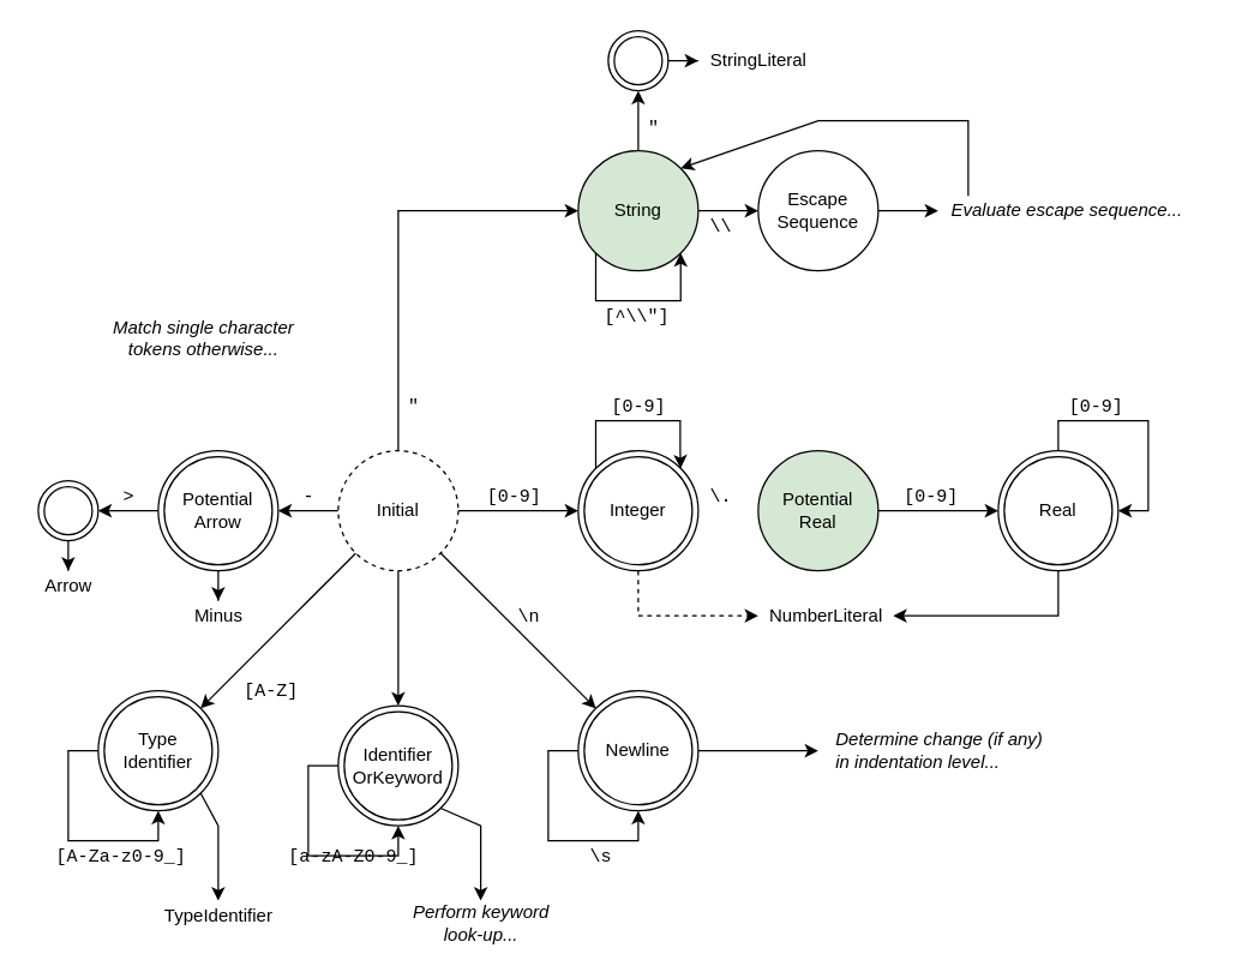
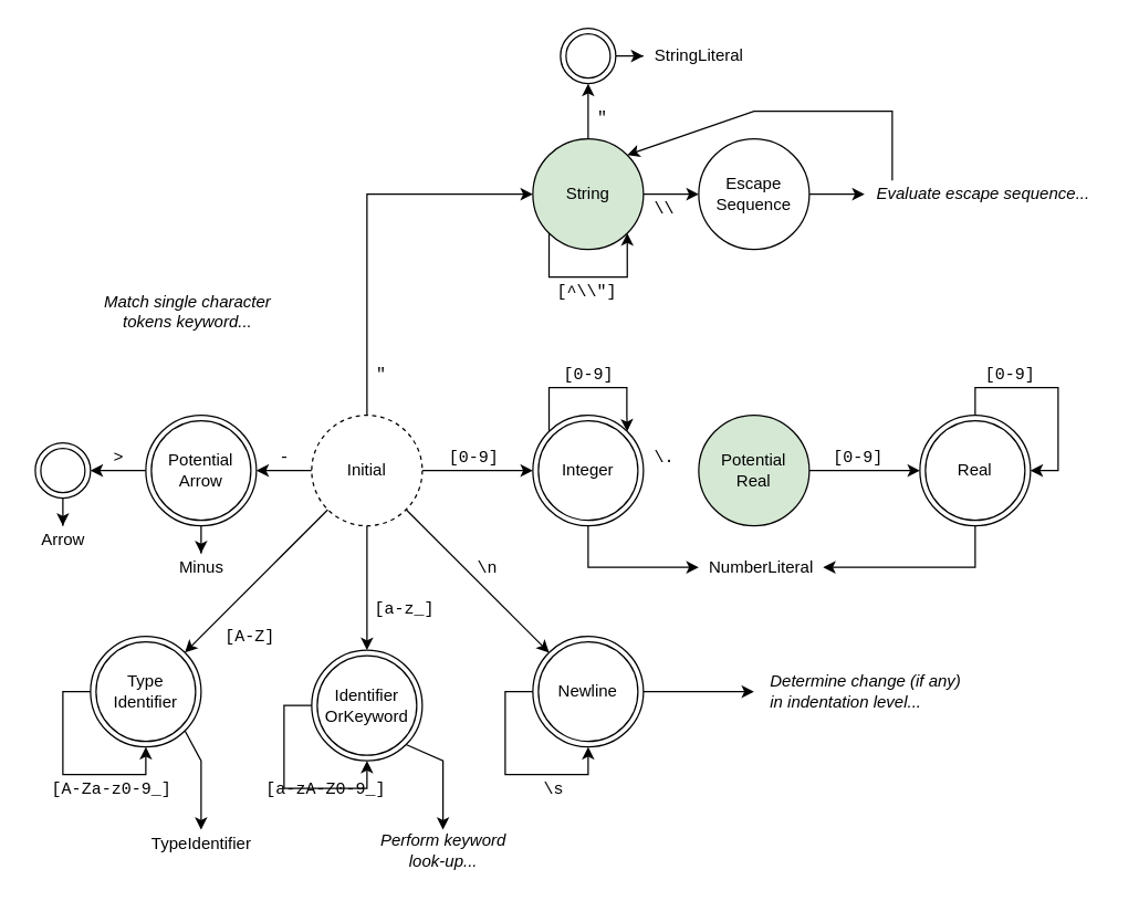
  <mxCell id="0" />
  <mxCell id="1" parent="0" />
  <mxCell id="2" style="edgeStyle=orthogonalEdgeStyle;rounded=0;orthogonalLoop=1;jettySize=auto;html=1;exitX=0.5;exitY=1;exitDx=0;exitDy=0;" edge="1" parent="1" source="8" target="12"><mxGeometry relative="1" as="geometry"><mxPoint x="217" y="430" as="targetPoint" /></mxGeometry></mxCell>
  <mxCell id="3" style="rounded=0;orthogonalLoop=1;jettySize=auto;html=1;exitX=1;exitY=1;exitDx=0;exitDy=0;" edge="1" parent="1" source="8" target="17"><mxGeometry relative="1" as="geometry"><mxPoint x="396.716" y="471.716" as="targetPoint" /></mxGeometry></mxCell>
  <mxCell id="4" style="edgeStyle=none;rounded=0;orthogonalLoop=1;jettySize=auto;html=1;exitX=1;exitY=0.5;exitDx=0;exitDy=0;entryX=0;entryY=0.5;entryDx=0;entryDy=0;" edge="1" parent="1" source="8" target="22"><mxGeometry relative="1" as="geometry" /></mxCell>
  <mxCell id="5" style="edgeStyle=orthogonalEdgeStyle;rounded=0;orthogonalLoop=1;jettySize=auto;html=1;exitX=0.5;exitY=0;exitDx=0;exitDy=0;entryX=0;entryY=0.5;entryDx=0;entryDy=0;" edge="1" parent="1" source="8" target="36"><mxGeometry relative="1" as="geometry" /></mxCell>
  <mxCell id="6" style="rounded=0;orthogonalLoop=1;jettySize=auto;html=1;exitX=0;exitY=1;exitDx=0;exitDy=0;entryX=1;entryY=0;entryDx=0;entryDy=0;" edge="1" parent="1" source="8" target="49"><mxGeometry relative="1" as="geometry" /></mxCell>
  <mxCell id="7" style="edgeStyle=orthogonalEdgeStyle;rounded=0;orthogonalLoop=1;jettySize=auto;html=1;exitX=0;exitY=0.5;exitDx=0;exitDy=0;entryX=1;entryY=0.5;entryDx=0;entryDy=0;" edge="1" parent="1" source="8" target="55"><mxGeometry relative="1" as="geometry" /></mxCell>
  <mxCell id="8" value="Initial" style="ellipse;whiteSpace=wrap;html=1;aspect=fixed;dashed=1;" vertex="1" parent="1"><mxGeometry x="225" y="300" width="80" height="80" as="geometry" /></mxCell>
+ <mxCell id="9" value="&lt;font face=&quot;Courier New&quot;&gt;[a-z_]&lt;/font&gt;" style="text;html=1;align=center;verticalAlign=middle;resizable=0;points=[];autosize=1;" vertex="1" parent="1"><mxGeometry x="262" y="430" width="60" height="20" as="geometry" /></mxCell>
  <mxCell id="10" value="&lt;font face=&quot;Courier New&quot;&gt;[a-zA-Z0-9_]&lt;/font&gt;" style="text;html=1;align=center;verticalAlign=middle;resizable=0;points=[];autosize=1;" vertex="1" parent="1"><mxGeometry x="185" y="560" width="100" height="20" as="geometry" /></mxCell>
  <mxCell id="11" style="rounded=0;orthogonalLoop=1;jettySize=auto;html=1;exitX=1;exitY=1;exitDx=0;exitDy=0;" edge="1" parent="1" source="12" target="19"><mxGeometry relative="1" as="geometry"><mxPoint x="320" y="528" as="sourcePoint" /><Array as="points"><mxPoint x="320" y="550" /></Array></mxGeometry></mxCell>
  <mxCell id="12" value="&lt;span style=&quot;white-space: normal&quot;&gt;Identifier&lt;/span&gt;&lt;br style=&quot;white-space: normal&quot;&gt;&lt;span style=&quot;white-space: normal&quot;&gt;OrKeyword&lt;/span&gt;" style="ellipse;shape=doubleEllipse;whiteSpace=wrap;html=1;aspect=fixed;" vertex="1" parent="1"><mxGeometry x="225" y="470" width="80" height="80" as="geometry" /></mxCell>
  <mxCell id="13" style="edgeStyle=orthogonalEdgeStyle;rounded=0;orthogonalLoop=1;jettySize=auto;html=1;exitX=0;exitY=0.5;exitDx=0;exitDy=0;entryX=0.5;entryY=1;entryDx=0;entryDy=0;" edge="1" parent="1" source="12" target="12"><mxGeometry relative="1" as="geometry" /></mxCell>
  <mxCell id="14" style="edgeStyle=none;rounded=0;orthogonalLoop=1;jettySize=auto;html=1;exitX=1;exitY=0.5;exitDx=0;exitDy=0;" edge="1" parent="1" source="17"><mxGeometry relative="1" as="geometry"><mxPoint x="545" y="500" as="targetPoint" /><mxPoint x="465" y="500" as="sourcePoint" /></mxGeometry></mxCell>
  <mxCell id="15" value="&lt;font face=&quot;Courier New&quot;&gt;\n&lt;/font&gt;" style="text;html=1;align=center;verticalAlign=middle;resizable=0;points=[];autosize=1;" vertex="1" parent="1"><mxGeometry x="337" y="400" width="30" height="20" as="geometry" /></mxCell>
  <mxCell id="16" value="&lt;i&gt;Determine change (if any)&lt;br&gt;in indentation level...&lt;/i&gt;" style="text;html=1;align=left;verticalAlign=middle;resizable=0;points=[];autosize=1;" vertex="1" parent="1"><mxGeometry x="555" y="485" width="150" height="30" as="geometry" /></mxCell>
  <mxCell id="17" value="&lt;span style=&quot;white-space: normal&quot;&gt;Newline&lt;/span&gt;" style="ellipse;shape=doubleEllipse;whiteSpace=wrap;html=1;aspect=fixed;" vertex="1" parent="1"><mxGeometry x="385" y="460" width="80" height="80" as="geometry" /></mxCell>
  <mxCell id="18" style="edgeStyle=orthogonalEdgeStyle;rounded=0;orthogonalLoop=1;jettySize=auto;html=1;exitX=0;exitY=0.5;exitDx=0;exitDy=0;entryX=0.5;entryY=1;entryDx=0;entryDy=0;" edge="1" parent="1" source="17" target="17"><mxGeometry relative="1" as="geometry" /></mxCell>
  <mxCell id="19" value="&lt;i&gt;Perform keyword&lt;br&gt;look-up...&lt;/i&gt;" style="text;html=1;align=center;verticalAlign=middle;resizable=0;points=[];autosize=1;" vertex="1" parent="1"><mxGeometry x="265" y="600" width="110" height="30" as="geometry" /></mxCell>
  <mxCell id="20" value="&lt;font face=&quot;Courier New&quot;&gt;\s&lt;/font&gt;" style="text;html=1;align=center;verticalAlign=middle;resizable=0;points=[];autosize=1;" vertex="1" parent="1"><mxGeometry x="385" y="560" width="30" height="20" as="geometry" /></mxCell>
- <mxCell id="21" style="edgeStyle=orthogonalEdgeStyle;rounded=0;orthogonalLoop=1;jettySize=auto;html=1;exitX=0.5;exitY=1;exitDx=0;exitDy=0;entryX=0;entryY=0.5;entryDx=0;entryDy=0;entryPerimeter=0;dashed=1;" edge="1" parent="1" source="22" target="63"><mxGeometry relative="1" as="geometry"><mxPoint x="465" y="420" as="targetPoint" /></mxGeometry></mxCell>
+ <mxCell id="21" style="edgeStyle=orthogonalEdgeStyle;rounded=0;orthogonalLoop=1;jettySize=auto;html=1;exitX=0.5;exitY=1;exitDx=0;exitDy=0;entryX=0;entryY=0.5;entryDx=0;entryDy=0;entryPerimeter=0;" edge="1" parent="1" source="22" target="63"><mxGeometry relative="1" as="geometry"><mxPoint x="465" y="420" as="targetPoint" /></mxGeometry></mxCell>
  <mxCell id="22" value="Integer" style="ellipse;shape=doubleEllipse;whiteSpace=wrap;html=1;aspect=fixed;" vertex="1" parent="1"><mxGeometry x="385" y="300" width="80" height="80" as="geometry" /></mxCell>
  <mxCell id="23" value="&lt;font face=&quot;Courier New&quot;&gt;[0-9]&lt;/font&gt;" style="text;html=1;align=center;verticalAlign=middle;resizable=0;points=[];autosize=1;" vertex="1" parent="1"><mxGeometry x="317" y="320" width="50" height="20" as="geometry" /></mxCell>
  <mxCell id="24" value="&lt;font face=&quot;Courier New&quot;&gt;[0-9]&lt;/font&gt;" style="text;html=1;align=center;verticalAlign=middle;resizable=0;points=[];autosize=1;" vertex="1" parent="1"><mxGeometry x="400" y="260" width="50" height="20" as="geometry" /></mxCell>
  <mxCell id="25" style="edgeStyle=orthogonalEdgeStyle;rounded=0;orthogonalLoop=1;jettySize=auto;html=1;exitX=0;exitY=0;exitDx=0;exitDy=0;entryX=1;entryY=0;entryDx=0;entryDy=0;" edge="1" parent="1" source="22" target="22"><mxGeometry relative="1" as="geometry"><Array as="points"><mxPoint x="397" y="280" /><mxPoint x="453" y="280" /><mxPoint x="453" y="300" /></Array></mxGeometry></mxCell>
  <mxCell id="26" style="edgeStyle=orthogonalEdgeStyle;rounded=0;orthogonalLoop=1;jettySize=auto;html=1;exitX=1;exitY=0.5;exitDx=0;exitDy=0;" edge="1" parent="1" source="27" target="30"><mxGeometry relative="1" as="geometry" /></mxCell>
  <mxCell id="27" value="Potential&lt;br&gt;Real" style="ellipse;whiteSpace=wrap;html=1;aspect=fixed;fillColor=#d5e8d4;" vertex="1" parent="1"><mxGeometry x="505" y="300" width="80" height="80" as="geometry" /></mxCell>
  <mxCell id="28" value="&lt;font face=&quot;Courier New&quot;&gt;\.&lt;/font&gt;" style="text;html=1;align=center;verticalAlign=middle;resizable=0;points=[];autosize=1;" vertex="1" parent="1"><mxGeometry x="465" y="320" width="30" height="20" as="geometry" /></mxCell>
  <mxCell id="29" style="edgeStyle=orthogonalEdgeStyle;rounded=0;orthogonalLoop=1;jettySize=auto;html=1;exitX=0.5;exitY=1;exitDx=0;exitDy=0;entryX=1;entryY=0.5;entryDx=0;entryDy=0;entryPerimeter=0;" edge="1" parent="1" source="30" target="63"><mxGeometry relative="1" as="geometry" /></mxCell>
  <mxCell id="30" value="Real" style="ellipse;shape=doubleEllipse;whiteSpace=wrap;html=1;aspect=fixed;" vertex="1" parent="1"><mxGeometry x="665" y="300" width="80" height="80" as="geometry" /></mxCell>
  <mxCell id="31" value="&lt;font face=&quot;Courier New&quot;&gt;[0-9]&lt;/font&gt;" style="text;html=1;align=center;verticalAlign=middle;resizable=0;points=[];autosize=1;" vertex="1" parent="1"><mxGeometry x="595" y="320" width="50" height="20" as="geometry" /></mxCell>
  <mxCell id="32" value="&lt;font face=&quot;Courier New&quot;&gt;[0-9]&lt;/font&gt;" style="text;html=1;align=center;verticalAlign=middle;resizable=0;points=[];autosize=1;" vertex="1" parent="1"><mxGeometry x="705" y="260" width="50" height="20" as="geometry" /></mxCell>
  <mxCell id="33" style="edgeStyle=orthogonalEdgeStyle;rounded=0;orthogonalLoop=1;jettySize=auto;html=1;exitX=0.5;exitY=0;exitDx=0;exitDy=0;entryX=1;entryY=0.5;entryDx=0;entryDy=0;" edge="1" parent="1" source="30" target="30"><mxGeometry relative="1" as="geometry" /></mxCell>
  <mxCell id="34" style="edgeStyle=orthogonalEdgeStyle;rounded=0;orthogonalLoop=1;jettySize=auto;html=1;exitX=1;exitY=0.5;exitDx=0;exitDy=0;entryX=0;entryY=0.5;entryDx=0;entryDy=0;" edge="1" parent="1" source="36" target="41"><mxGeometry relative="1" as="geometry" /></mxCell>
  <mxCell id="35" style="edgeStyle=orthogonalEdgeStyle;rounded=0;orthogonalLoop=1;jettySize=auto;html=1;exitX=0.5;exitY=0;exitDx=0;exitDy=0;entryX=0.5;entryY=1;entryDx=0;entryDy=0;" edge="1" parent="1" source="36" target="46"><mxGeometry relative="1" as="geometry" /></mxCell>
  <mxCell id="36" value="String" style="ellipse;whiteSpace=wrap;html=1;aspect=fixed;fillColor=#d5e8d4;" vertex="1" parent="1"><mxGeometry x="385" y="100" width="80" height="80" as="geometry" /></mxCell>
  <mxCell id="37" value="&lt;font face=&quot;Courier New&quot;&gt;&quot;&lt;/font&gt;" style="text;html=1;align=center;verticalAlign=middle;resizable=0;points=[];autosize=1;" vertex="1" parent="1"><mxGeometry x="265" y="260" width="20" height="20" as="geometry" /></mxCell>
  <mxCell id="38" value="&lt;font face=&quot;Courier New&quot;&gt;[^\\&quot;]&lt;/font&gt;" style="text;html=1;align=center;verticalAlign=middle;resizable=0;points=[];autosize=1;" vertex="1" parent="1"><mxGeometry x="394" y="200" width="60" height="20" as="geometry" /></mxCell>
  <mxCell id="39" style="edgeStyle=orthogonalEdgeStyle;rounded=0;orthogonalLoop=1;jettySize=auto;html=1;exitX=0;exitY=1;exitDx=0;exitDy=0;entryX=1;entryY=1;entryDx=0;entryDy=0;" edge="1" parent="1" source="36" target="36"><mxGeometry relative="1" as="geometry"><Array as="points"><mxPoint x="397" y="200" /><mxPoint x="453" y="200" /></Array></mxGeometry></mxCell>
  <mxCell id="40" style="edgeStyle=orthogonalEdgeStyle;rounded=0;orthogonalLoop=1;jettySize=auto;html=1;exitX=1;exitY=0.5;exitDx=0;exitDy=0;" edge="1" parent="1" source="41"><mxGeometry relative="1" as="geometry"><mxPoint x="625" y="140" as="targetPoint" /></mxGeometry></mxCell>
  <mxCell id="41" value="Escape&lt;br&gt;Sequence" style="ellipse;whiteSpace=wrap;html=1;aspect=fixed;" vertex="1" parent="1"><mxGeometry x="505" y="100" width="80" height="80" as="geometry" /></mxCell>
  <mxCell id="42" value="&lt;font face=&quot;Courier New&quot;&gt;\\&lt;/font&gt;" style="text;html=1;align=center;verticalAlign=middle;resizable=0;points=[];autosize=1;" vertex="1" parent="1"><mxGeometry x="465" y="140" width="30" height="20" as="geometry" /></mxCell>
  <mxCell id="43" value="&lt;i&gt;Evaluate escape sequence...&lt;/i&gt;" style="text;html=1;align=left;verticalAlign=middle;resizable=0;points=[];autosize=1;" vertex="1" parent="1"><mxGeometry x="632" y="130" width="170" height="20" as="geometry" /></mxCell>
  <mxCell id="44" value="" style="endArrow=classic;html=1;entryX=1;entryY=0;entryDx=0;entryDy=0;rounded=0;" edge="1" parent="1" target="36"><mxGeometry width="50" height="50" relative="1" as="geometry"><mxPoint x="645" y="130" as="sourcePoint" /><mxPoint x="695" y="80" as="targetPoint" /><Array as="points"><mxPoint x="645" y="80" /><mxPoint x="545" y="80" /></Array></mxGeometry></mxCell>
  <mxCell id="45" style="edgeStyle=orthogonalEdgeStyle;rounded=0;orthogonalLoop=1;jettySize=auto;html=1;exitX=1;exitY=0.5;exitDx=0;exitDy=0;" edge="1" parent="1" source="46" target="64"><mxGeometry relative="1" as="geometry" /></mxCell>
  <mxCell id="46" value="" style="ellipse;shape=doubleEllipse;whiteSpace=wrap;html=1;aspect=fixed;" vertex="1" parent="1"><mxGeometry x="405" y="20" width="40" height="40" as="geometry" /></mxCell>
  <mxCell id="47" value="&lt;font face=&quot;Courier New&quot;&gt;&quot;&lt;/font&gt;" style="text;html=1;align=center;verticalAlign=middle;resizable=0;points=[];autosize=1;" vertex="1" parent="1"><mxGeometry x="425" y="75" width="20" height="20" as="geometry" /></mxCell>
  <mxCell id="48" style="rounded=0;orthogonalLoop=1;jettySize=auto;html=1;exitX=1;exitY=1;exitDx=0;exitDy=0;" edge="1" parent="1" source="49" target="65"><mxGeometry relative="1" as="geometry"><mxPoint x="155" y="540" as="sourcePoint" /><Array as="points"><mxPoint x="145" y="550" /></Array></mxGeometry></mxCell>
  <mxCell id="49" value="Type&lt;br&gt;Identifier" style="ellipse;shape=doubleEllipse;whiteSpace=wrap;html=1;aspect=fixed;" vertex="1" parent="1"><mxGeometry x="65" y="460" width="80" height="80" as="geometry" /></mxCell>
  <mxCell id="50" value="&lt;font face=&quot;Courier New&quot;&gt;[A-Z]&lt;/font&gt;" style="text;html=1;align=center;verticalAlign=middle;resizable=0;points=[];autosize=1;" vertex="1" parent="1"><mxGeometry x="155" y="450" width="50" height="20" as="geometry" /></mxCell>
  <mxCell id="51" style="edgeStyle=orthogonalEdgeStyle;rounded=0;orthogonalLoop=1;jettySize=auto;html=1;exitX=0;exitY=0.5;exitDx=0;exitDy=0;entryX=0.5;entryY=1;entryDx=0;entryDy=0;" edge="1" parent="1" source="49" target="49"><mxGeometry relative="1" as="geometry" /></mxCell>
  <mxCell id="52" value="&lt;font face=&quot;Courier New&quot;&gt;[A-Za-z0-9_]&lt;/font&gt;" style="text;html=1;align=center;verticalAlign=middle;resizable=0;points=[];autosize=1;" vertex="1" parent="1"><mxGeometry x="30" y="560" width="100" height="20" as="geometry" /></mxCell>
  <mxCell id="53" style="edgeStyle=orthogonalEdgeStyle;rounded=0;orthogonalLoop=1;jettySize=auto;html=1;exitX=0;exitY=0.5;exitDx=0;exitDy=0;entryX=1;entryY=0.5;entryDx=0;entryDy=0;" edge="1" parent="1" source="55" target="58"><mxGeometry relative="1" as="geometry" /></mxCell>
  <mxCell id="54" style="edgeStyle=orthogonalEdgeStyle;rounded=0;orthogonalLoop=1;jettySize=auto;html=1;exitX=0.5;exitY=1;exitDx=0;exitDy=0;" edge="1" parent="1" source="55" target="60"><mxGeometry relative="1" as="geometry" /></mxCell>
  <mxCell id="55" value="Potential Arrow" style="ellipse;shape=doubleEllipse;whiteSpace=wrap;html=1;aspect=fixed;" vertex="1" parent="1"><mxGeometry x="105" y="300" width="80" height="80" as="geometry" /></mxCell>
  <mxCell id="56" value="&lt;font face=&quot;Courier New&quot;&gt;-&lt;/font&gt;" style="text;html=1;align=center;verticalAlign=middle;resizable=0;points=[];autosize=1;" vertex="1" parent="1"><mxGeometry x="195" y="320" width="20" height="20" as="geometry" /></mxCell>
  <mxCell id="57" style="edgeStyle=orthogonalEdgeStyle;rounded=0;orthogonalLoop=1;jettySize=auto;html=1;exitX=0.5;exitY=1;exitDx=0;exitDy=0;" edge="1" parent="1" source="58" target="61"><mxGeometry relative="1" as="geometry" /></mxCell>
  <mxCell id="58" value="" style="ellipse;shape=doubleEllipse;whiteSpace=wrap;html=1;aspect=fixed;" vertex="1" parent="1"><mxGeometry x="25" y="320" width="40" height="40" as="geometry" /></mxCell>
  <mxCell id="59" value="&lt;font face=&quot;Courier New&quot;&gt;&amp;gt;&lt;/font&gt;" style="text;html=1;align=center;verticalAlign=middle;resizable=0;points=[];autosize=1;" vertex="1" parent="1"><mxGeometry x="75" y="320" width="20" height="20" as="geometry" /></mxCell>
  <mxCell id="60" value="Minus" style="text;html=1;align=center;verticalAlign=middle;resizable=0;points=[];autosize=1;" vertex="1" parent="1"><mxGeometry x="120" y="400" width="50" height="20" as="geometry" /></mxCell>
  <mxCell id="61" value="Arrow" style="text;html=1;align=center;verticalAlign=middle;resizable=0;points=[];autosize=1;" vertex="1" parent="1"><mxGeometry x="20" y="380" width="50" height="20" as="geometry" /></mxCell>
- <mxCell id="62" value="&lt;i&gt;Match single character&lt;br&gt;tokens otherwise...&lt;/i&gt;" style="text;html=1;align=center;verticalAlign=middle;resizable=0;points=[];autosize=1;" vertex="1" parent="1"><mxGeometry x="65" y="210" width="140" height="30" as="geometry" /></mxCell>
+ <mxCell id="62" value="&lt;i&gt;Match single character&lt;br&gt;tokens keyword...&lt;/i&gt;" style="text;html=1;align=center;verticalAlign=middle;resizable=0;points=[];autosize=1;" vertex="1" parent="1"><mxGeometry x="65" y="210" width="140" height="30" as="geometry" /></mxCell>
  <mxCell id="63" value="NumberLiteral" style="text;html=1;align=center;verticalAlign=middle;resizable=0;points=[];autosize=1;" vertex="1" parent="1"><mxGeometry x="505" y="400" width="90" height="20" as="geometry" /></mxCell>
  <mxCell id="64" value="StringLiteral" style="text;html=1;align=center;verticalAlign=middle;resizable=0;points=[];autosize=1;" vertex="1" parent="1"><mxGeometry x="465" y="30" width="80" height="20" as="geometry" /></mxCell>
  <mxCell id="65" value="TypeIdentifier" style="text;html=1;align=center;verticalAlign=middle;resizable=0;points=[];autosize=1;" vertex="1" parent="1"><mxGeometry x="100" y="600" width="90" height="20" as="geometry" /></mxCell>
